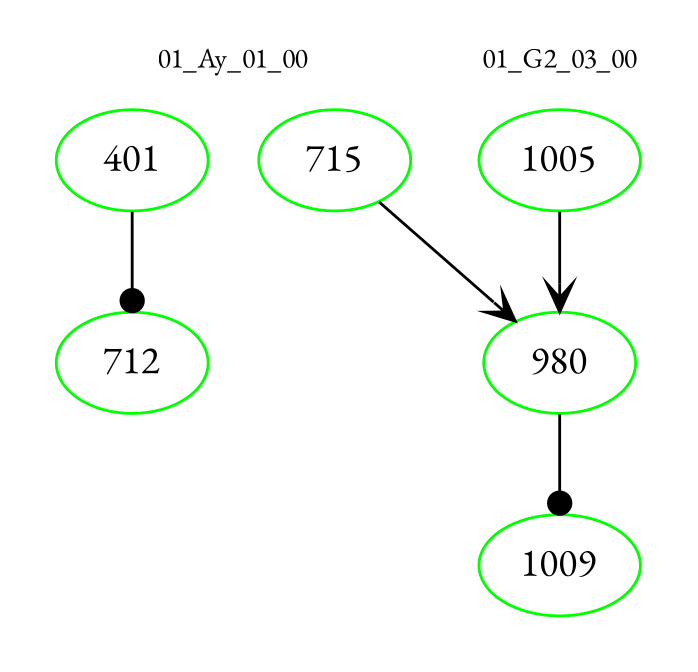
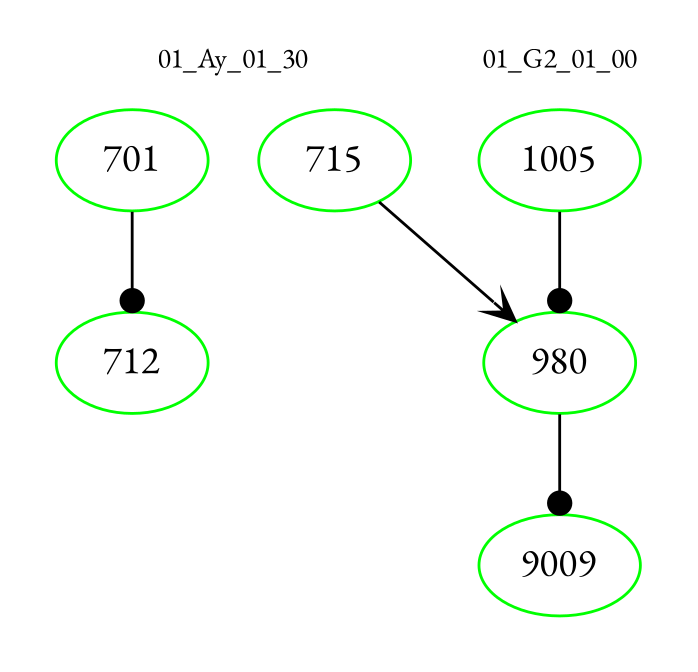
  digraph {
    fontname="EB Garamond"
    node [color=green fontname="EB Garamond"]
    edge [arrowhead=vee color=black fontname="EB Garamond"]
    n1 [label=715]
-   n2 [label=401]
+   n2 [label=701]
    n3 [label=712]
    n4 [label=1005]
    n5 [label=980]
-   n6 [label=1009]
+   n6 [label=9009]
    subgraph cluster_1 {
      color=white
      fontsize=10
-     label="01_Ay_01_00"
+     label="01_Ay_01_30"
      n1
      n2
      n3
    }
    subgraph cluster_2 {
      color=white
      fontsize=10
-     label="01_G2_03_00"
+     label="01_G2_01_00"
      n4
      n5
      n6
    }
    n1 -> n5
    n2 -> n3 [arrowhead=dot]
-   n4 -> n5
+   n4 -> n5 [arrowhead=dot]
    n5 -> n6 [arrowhead=dot]
  }
